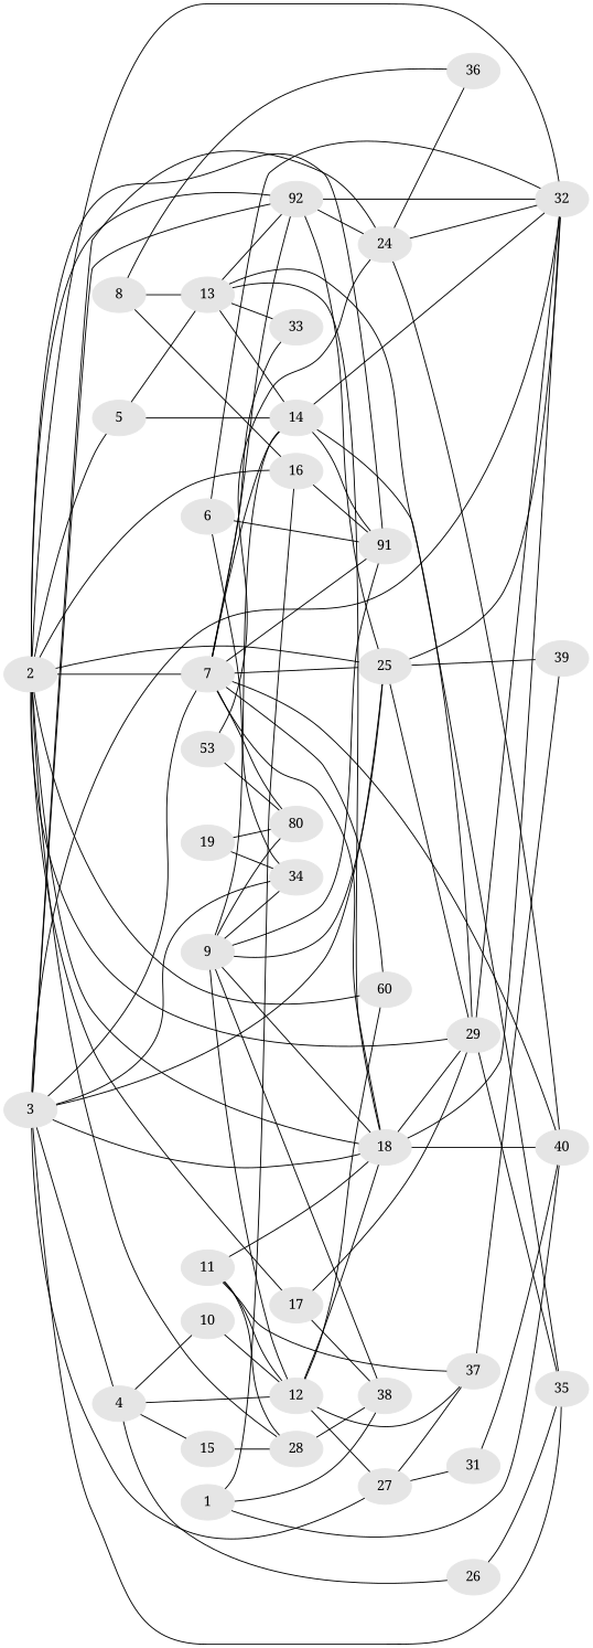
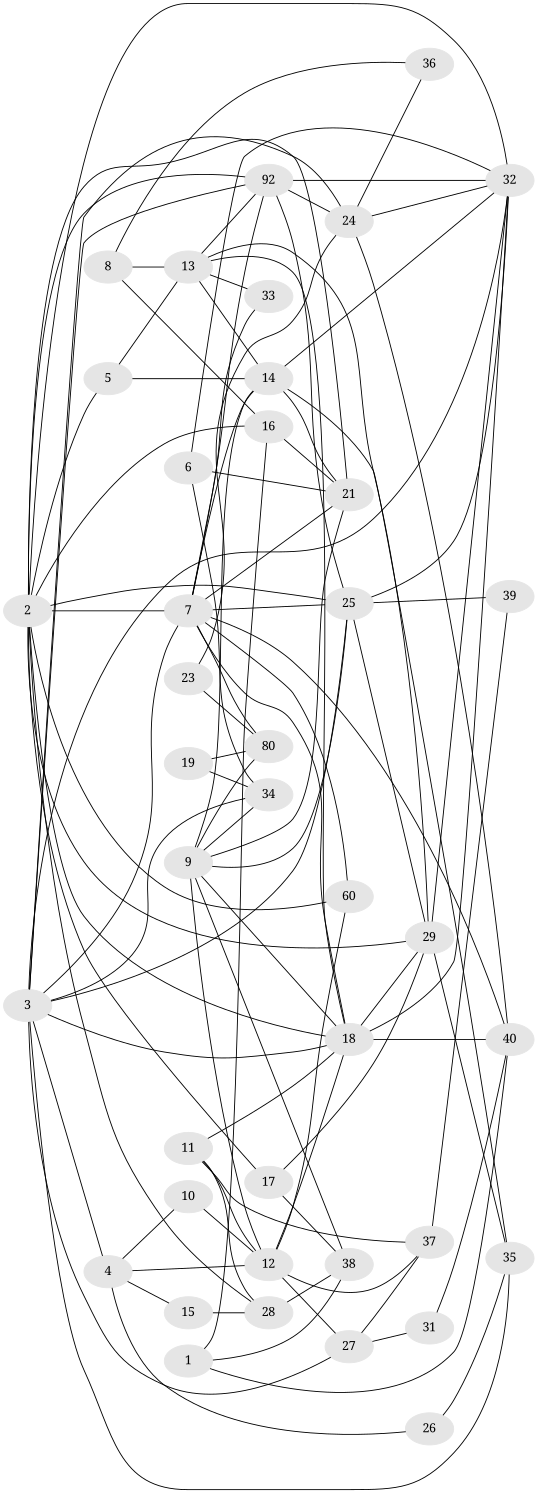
  graph {
    fontname="Noto Serif"
    rankdir=LR
    node [color=gray90 fontname="Noto Serif" style=filled]
    edge [fontname="Noto Serif" weight=1.0]
    1
    16
    38
    40
-   21 [label=91]
+   21
    2
    5
    7
    17
    18
    n11 [label=60]
    n12 [label=92]
    25
    28
    29
    32
    13
    14
    n19 [label=80]
    33
    24
    39
    35
    3
    4
    27
    34
    10
    12
    15
    26
    36
    37
    31
    6
    8
    9
    11
    19
-   23 [label=53]
+   23
    1 -- 16
    1 -- 38
    1 -- 40
    16 -- 21
    2 -- 16
    2 -- 21
    2 -- 5
    2 -- 7 [weight=2.0]
    2 -- 17
    2 -- 18
    2 -- n11 [weight=2.0]
    2 -- n12
    2 -- 25
    2 -- 28
    2 -- 29
    2 -- 32
    5 -- 13
    5 -- 14
    7 -- 40
    7 -- 21 [weight=2.0]
    7 -- 18
    7 -- n11
    7 -- n12 [weight=2.0]
    7 -- 25
    7 -- 14
    7 -- n19
    7 -- 33
    17 -- 38
    17 -- 29
    18 -- 40
    18 -- 29
    18 -- 32
    n12 -- 25
    n12 -- 32 [weight=4.0]
    n12 -- 24
    25 -- 29
    25 -- 32
    25 -- 39 [weight=2.0]
    28 -- 38
    29 -- 32
    29 -- 35
    13 -- 18
    13 -- n12 [weight=2.0]
    13 -- 29
    13 -- 14
    13 -- 33
    14 -- 21
    14 -- 32
    14 -- 35
    24 -- 40
    24 -- 32
    24 -- 36
    3 -- 7 [weight=2.0]
    3 -- 18
    3 -- n12 [weight=2.0]
    3 -- 25 [weight=2.0]
    3 -- 32
    3 -- 24
    3 -- 35
    3 -- 4
    3 -- 27
    3 -- 34
    4 -- 10
    4 -- 12
    4 -- 15
    4 -- 26
    27 -- 37
    27 -- 31
    10 -- 12
    12 -- 18 [weight=2.0]
    12 -- n11
    12 -- 27
    12 -- 37
    15 -- 28
    26 -- 35
    37 -- 39
    31 -- 40
    6 -- 21
    6 -- 32 [weight=2.0]
    6 -- 34
    8 -- 16
    8 -- 13
    8 -- 36
    9 -- 38
    9 -- 21
    9 -- 18
    9 -- 25 [weight=2.0]
    9 -- 14 [weight=2.0]
    9 -- n19 [weight=2.0]
    9 -- 34
    9 -- 12 [weight=2.0]
    11 -- 18 [weight=2.0]
    11 -- 28
    11 -- 12
    11 -- 37
    19 -- n19
    19 -- 34
    23 -- n19
    23 -- 24
  }
